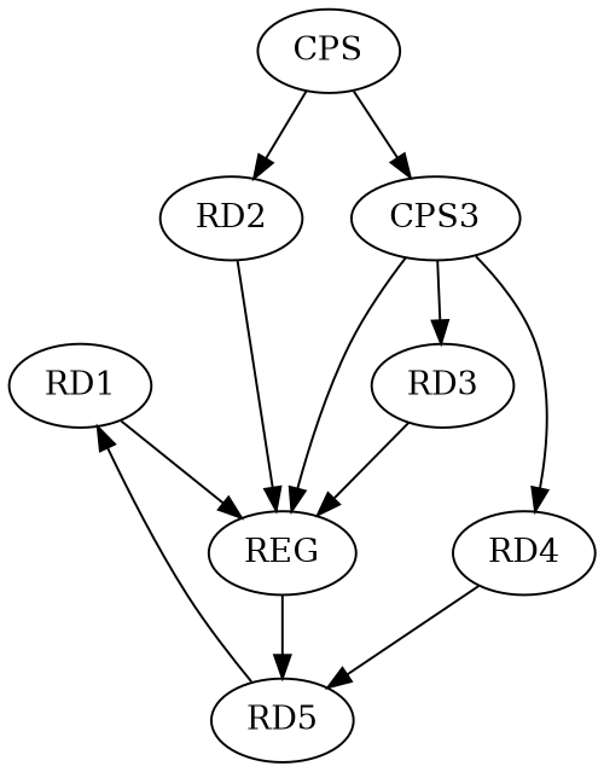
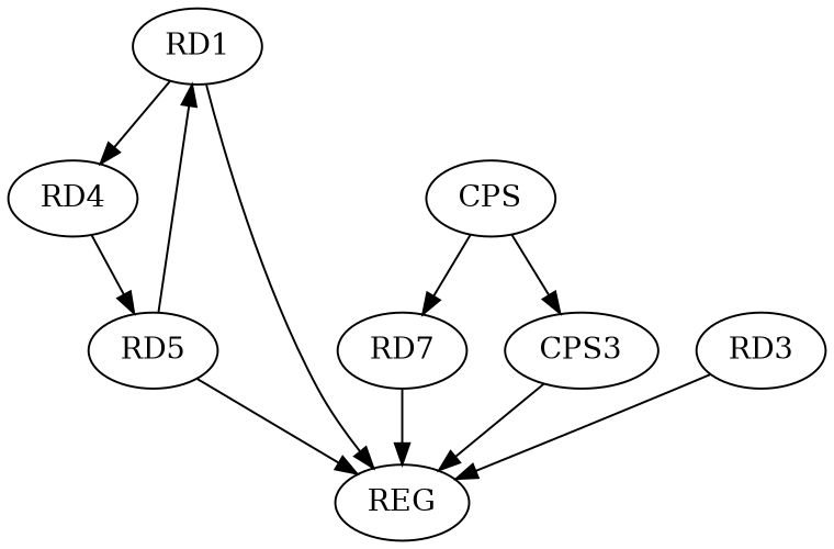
  strict digraph {
    n1 [label=RD1]
    n2 [label=RD4]
    n3 [label=REG]
    n4 [label=RD5]
-   n5 [label=RD2]
+   n5 [label=RD7]
    n6 [label=RD3]
    n7 [label=CPS3]
    n8 [label=CPS]
-   n7 -> n2
+   n1 -> n2
    n1 -> n3
    n2 -> n4
    n4 -> n1
-   n3 -> n4
+   n4 -> n3
    n5 -> n3
    n6 -> n3
    n7 -> n3
-   n7 -> n6
    n8 -> n5
    n8 -> n7
  }
